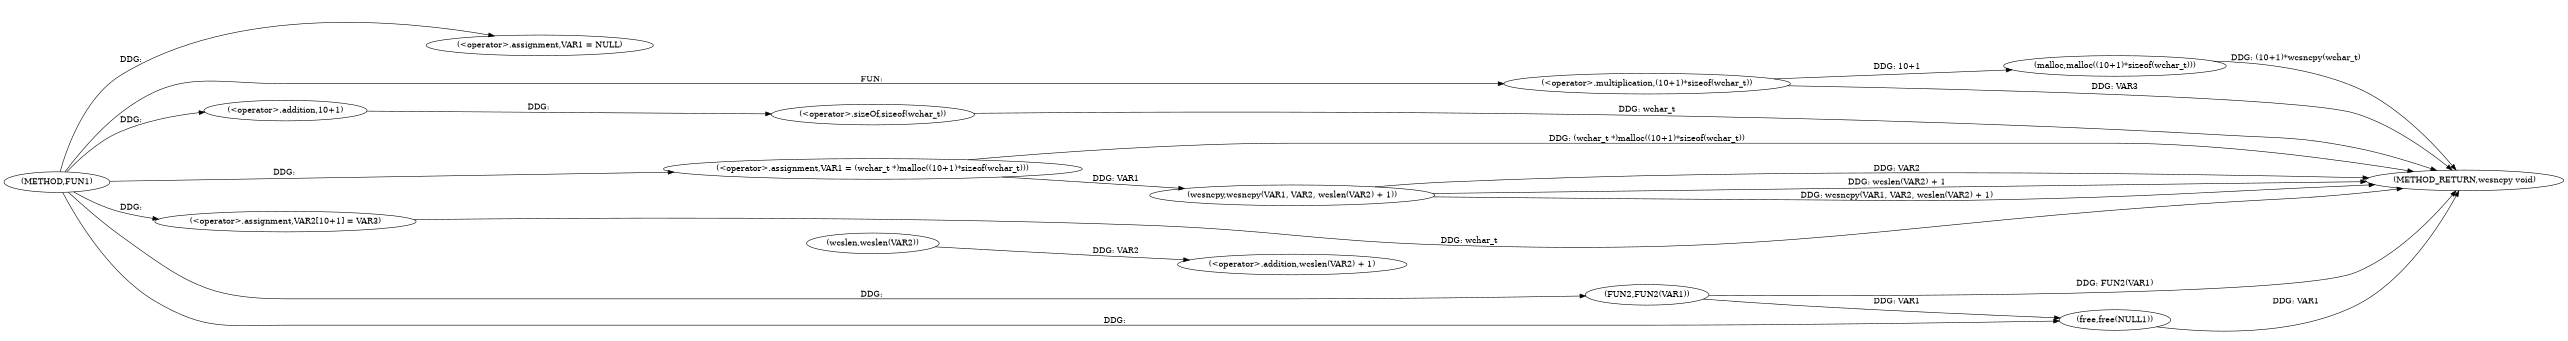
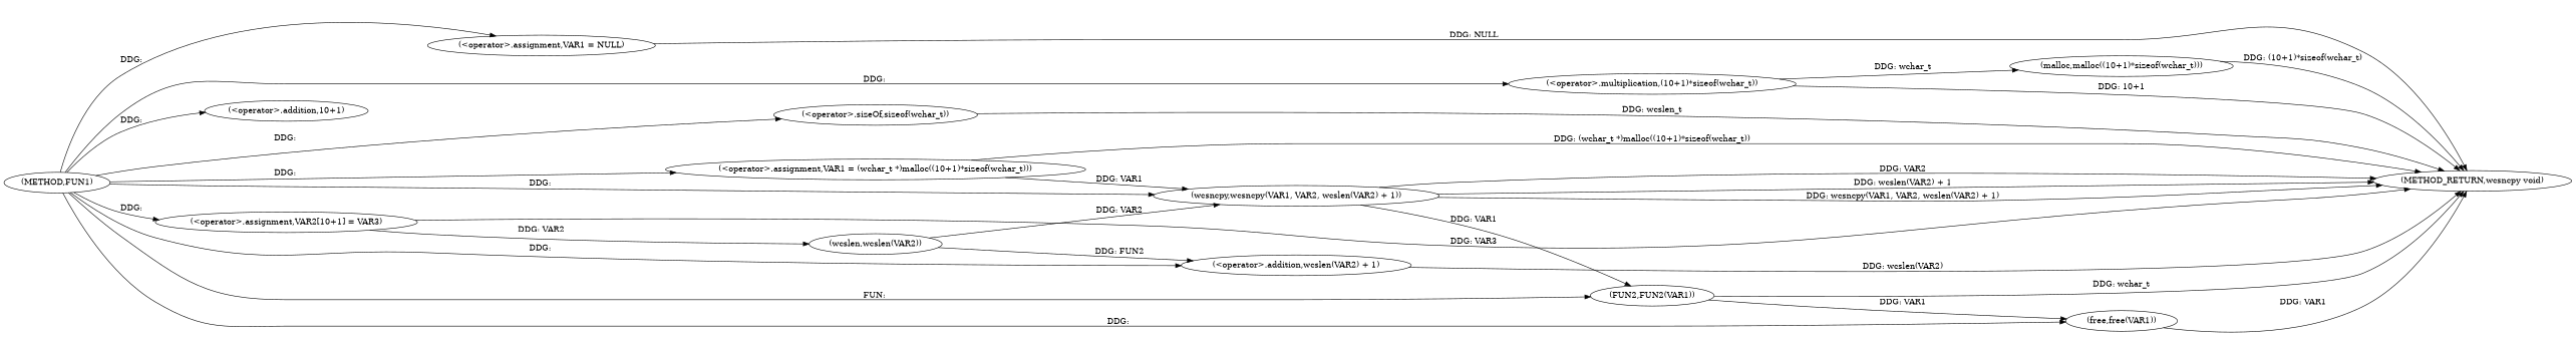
  digraph {
    rankdir=LR
    n1 [label="(METHOD,FUN1)"]
    n2 [label="(<operator>.assignment,VAR1 = NULL)"]
    n3 [label="(<operator>.assignment,VAR1 = (wchar_t *)malloc((10+1)*sizeof(wchar_t)))"]
    n4 [label="(<operator>.multiplication,(10+1)*sizeof(wchar_t))"]
    n5 [label="(<operator>.addition,10+1)"]
    n6 [label="(<operator>.sizeOf,sizeof(wchar_t))"]
    n7 [label="(<operator>.assignment,VAR2[10+1] = VAR3)"]
    n8 [label="(wcsncpy,wcsncpy(VAR1, VAR2, wcslen(VAR2) + 1))"]
    n9 [label="(<operator>.addition,wcslen(VAR2) + 1)"]
    n10 [label="(FUN2,FUN2(VAR1))"]
-   n11 [label="(free,free(NULL1))"]
+   n11 [label="(free,free(VAR1))"]
    n12 [label="(METHOD_RETURN,wcsncpy void)"]
    n13 [label="(malloc,malloc((10+1)*sizeof(wchar_t)))"]
    n14 [label="(wcslen,wcslen(VAR2))"]
    n1 -> n2 [label="DDG: "]
    n1 -> n3 [label="DDG: "]
-   n1 -> n4 [label="FUN: "]
+   n1 -> n4 [label="DDG: "]
    n1 -> n5 [label="DDG: "]
-   n5 -> n6 [label="DDG: "]
+   n1 -> n6 [label="DDG: "]
    n1 -> n7 [label="DDG: "]
-   n1 -> n10 [label="DDG: "]
+   n1 -> n8 [label="DDG: "]
+   n1 -> n9 [label="DDG: "]
+   n1 -> n10 [label="FUN: "]
    n1 -> n11 [label="DDG: "]
+   n2 -> n12 [label="DDG: NULL"]
    n3 -> n8 [label="DDG: VAR1"]
    n3 -> n12 [label="DDG: (wchar_t *)malloc((10+1)*sizeof(wchar_t))"]
-   n4 -> n12 [label="DDG: VAR3"]
-   n4 -> n13 [label="DDG: 10+1"]
-   n6 -> n12 [label="DDG: wchar_t"]
-   n7 -> n12 [label="DDG: wchar_t"]
+   n4 -> n12 [label="DDG: 10+1"]
+   n4 -> n13 [label="DDG: wchar_t"]
+   n6 -> n12 [label="DDG: wcslen_t"]
+   n7 -> n12 [label="DDG: VAR3"]
+   n7 -> n14 [label="DDG: VAR2"]
+   n8 -> n10 [label="DDG: VAR1"]
    n8 -> n12 [label="DDG: VAR2"]
    n8 -> n12 [label="DDG: wcslen(VAR2) + 1"]
    n8 -> n12 [label="DDG: wcsncpy(VAR1, VAR2, wcslen(VAR2) + 1)"]
+   n9 -> n12 [label="DDG: wcslen(VAR2)"]
    n10 -> n11 [label="DDG: VAR1"]
-   n10 -> n12 [label="DDG: FUN2(VAR1)"]
+   n10 -> n12 [label="DDG: wchar_t"]
    n11 -> n12 [label="DDG: VAR1"]
-   n13 -> n12 [label="DDG: (10+1)*wcsncpy(wchar_t)"]
-   n14 -> n9 [label="DDG: VAR2"]
+   n13 -> n12 [label="DDG: (10+1)*sizeof(wchar_t)"]
+   n14 -> n8 [label="DDG: VAR2"]
+   n14 -> n9 [label="DDG: FUN2"]
  }
